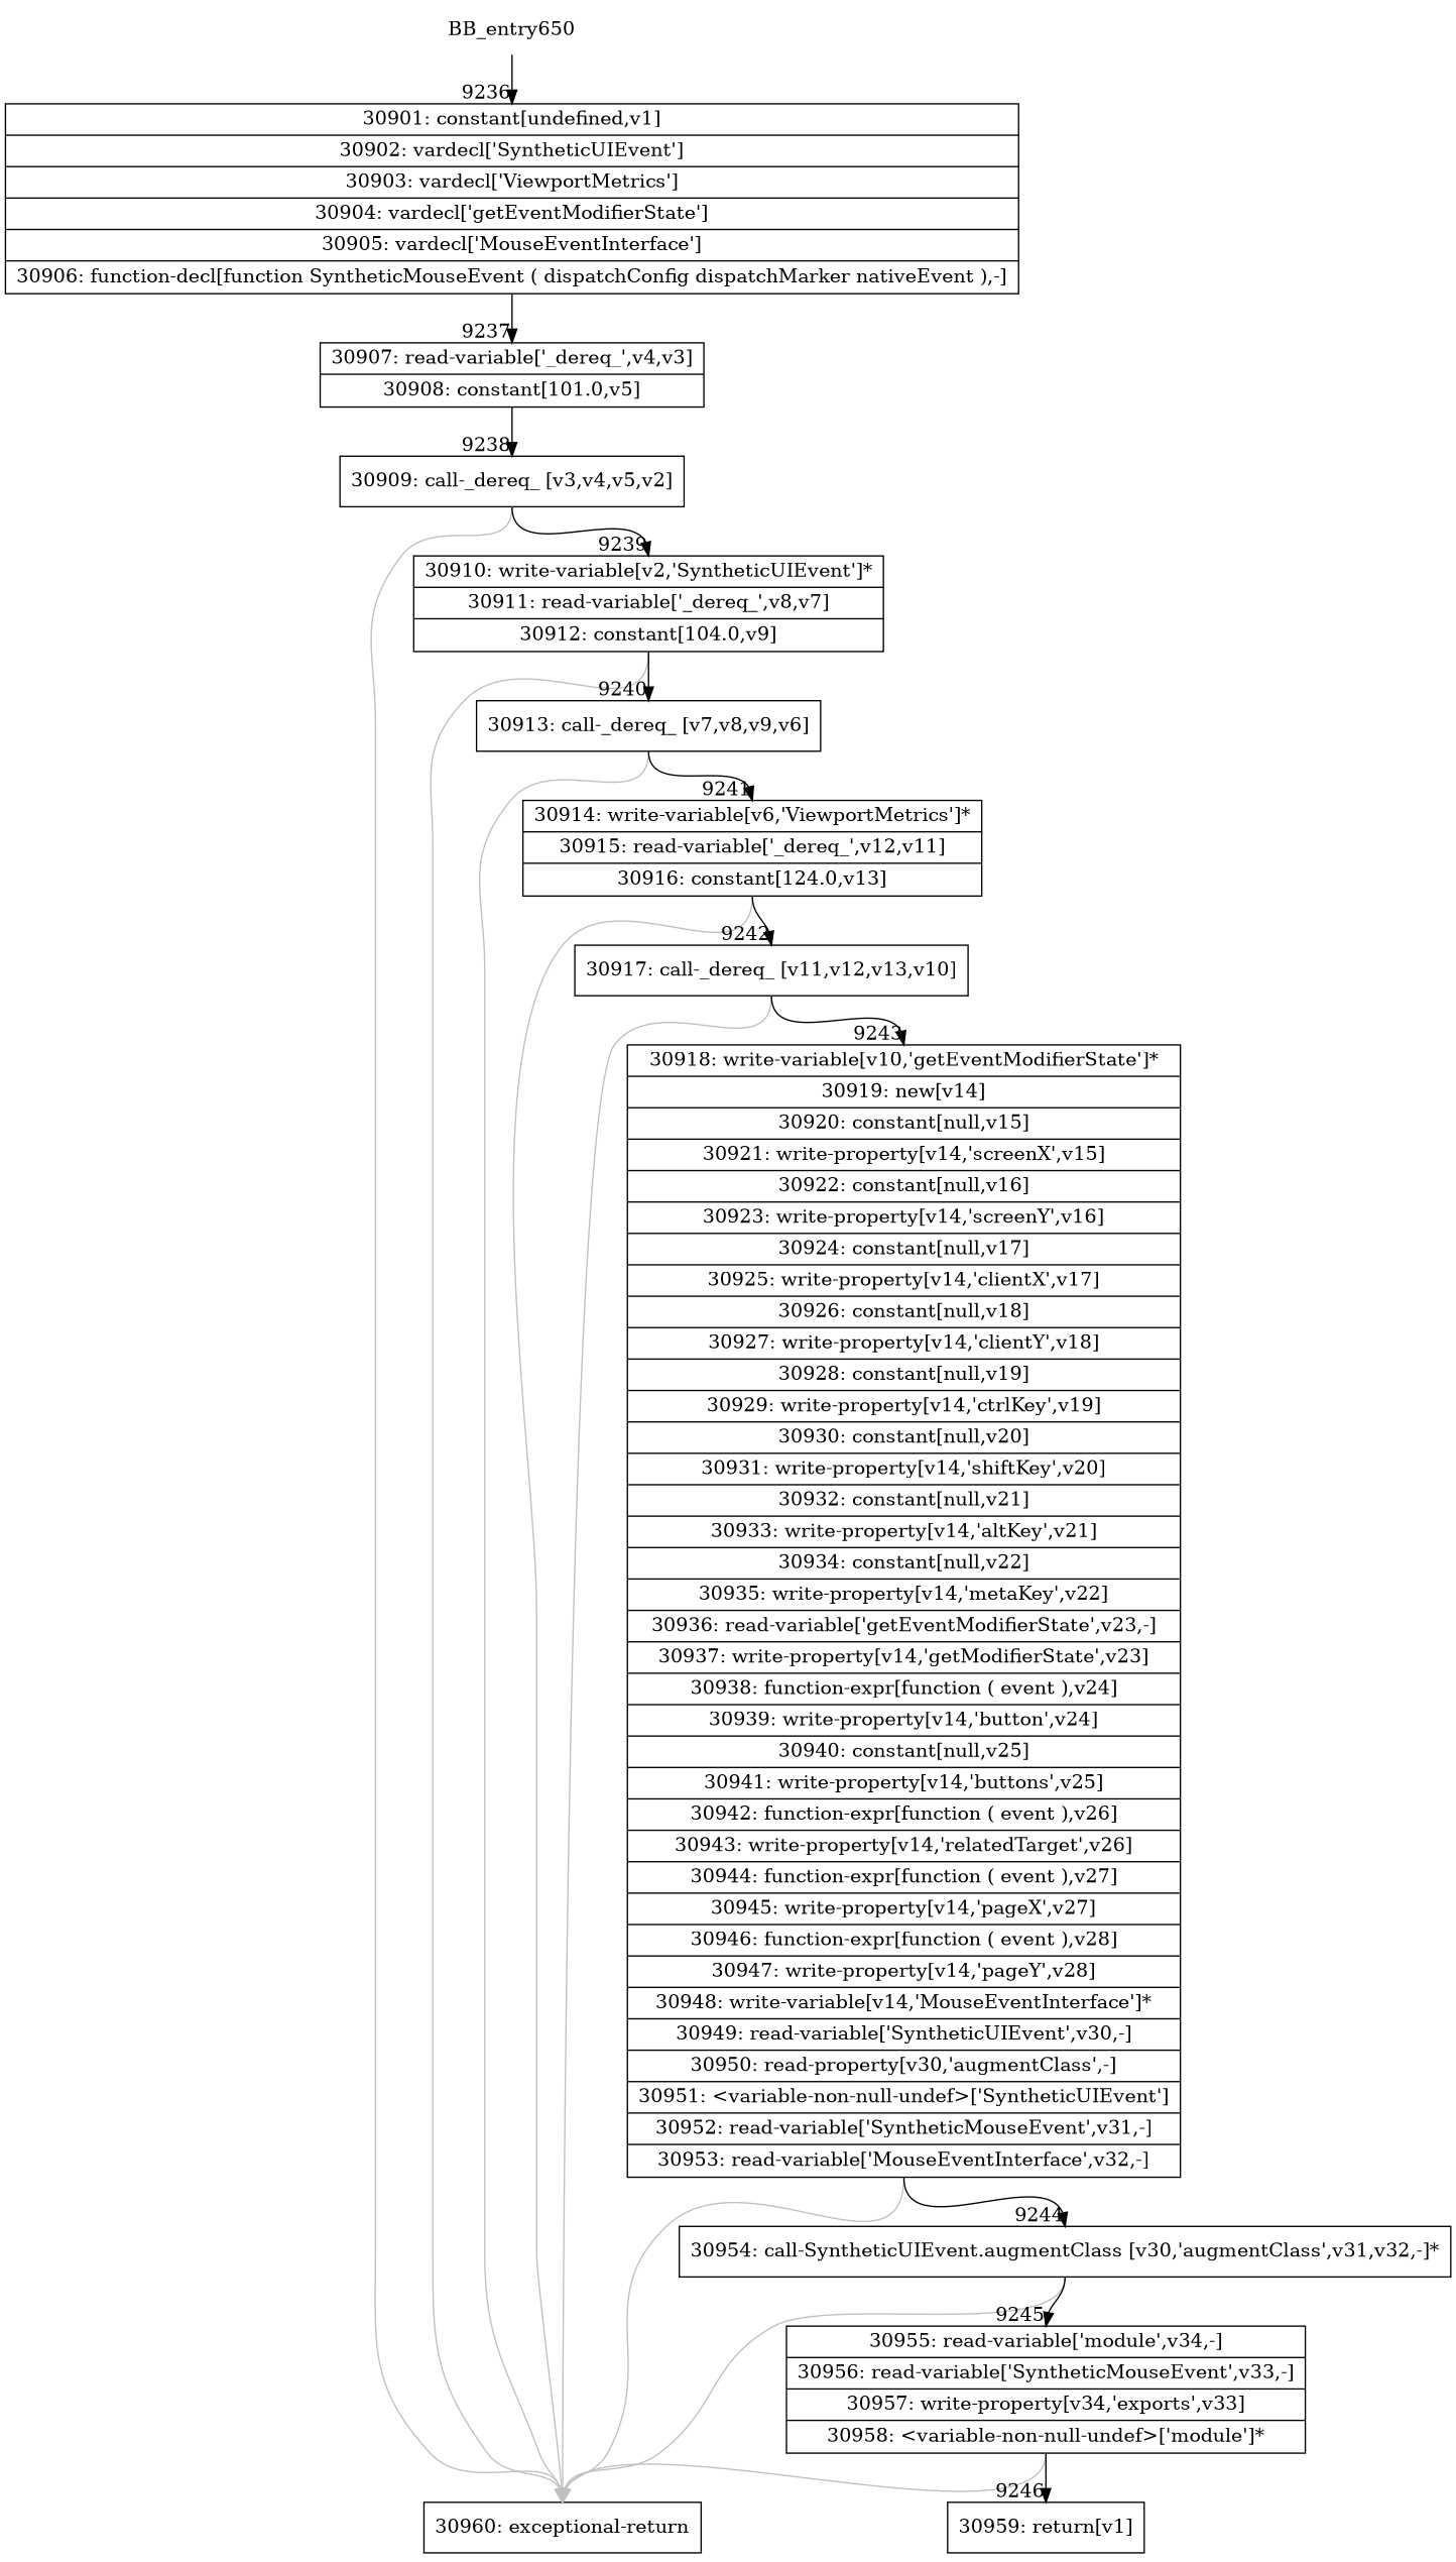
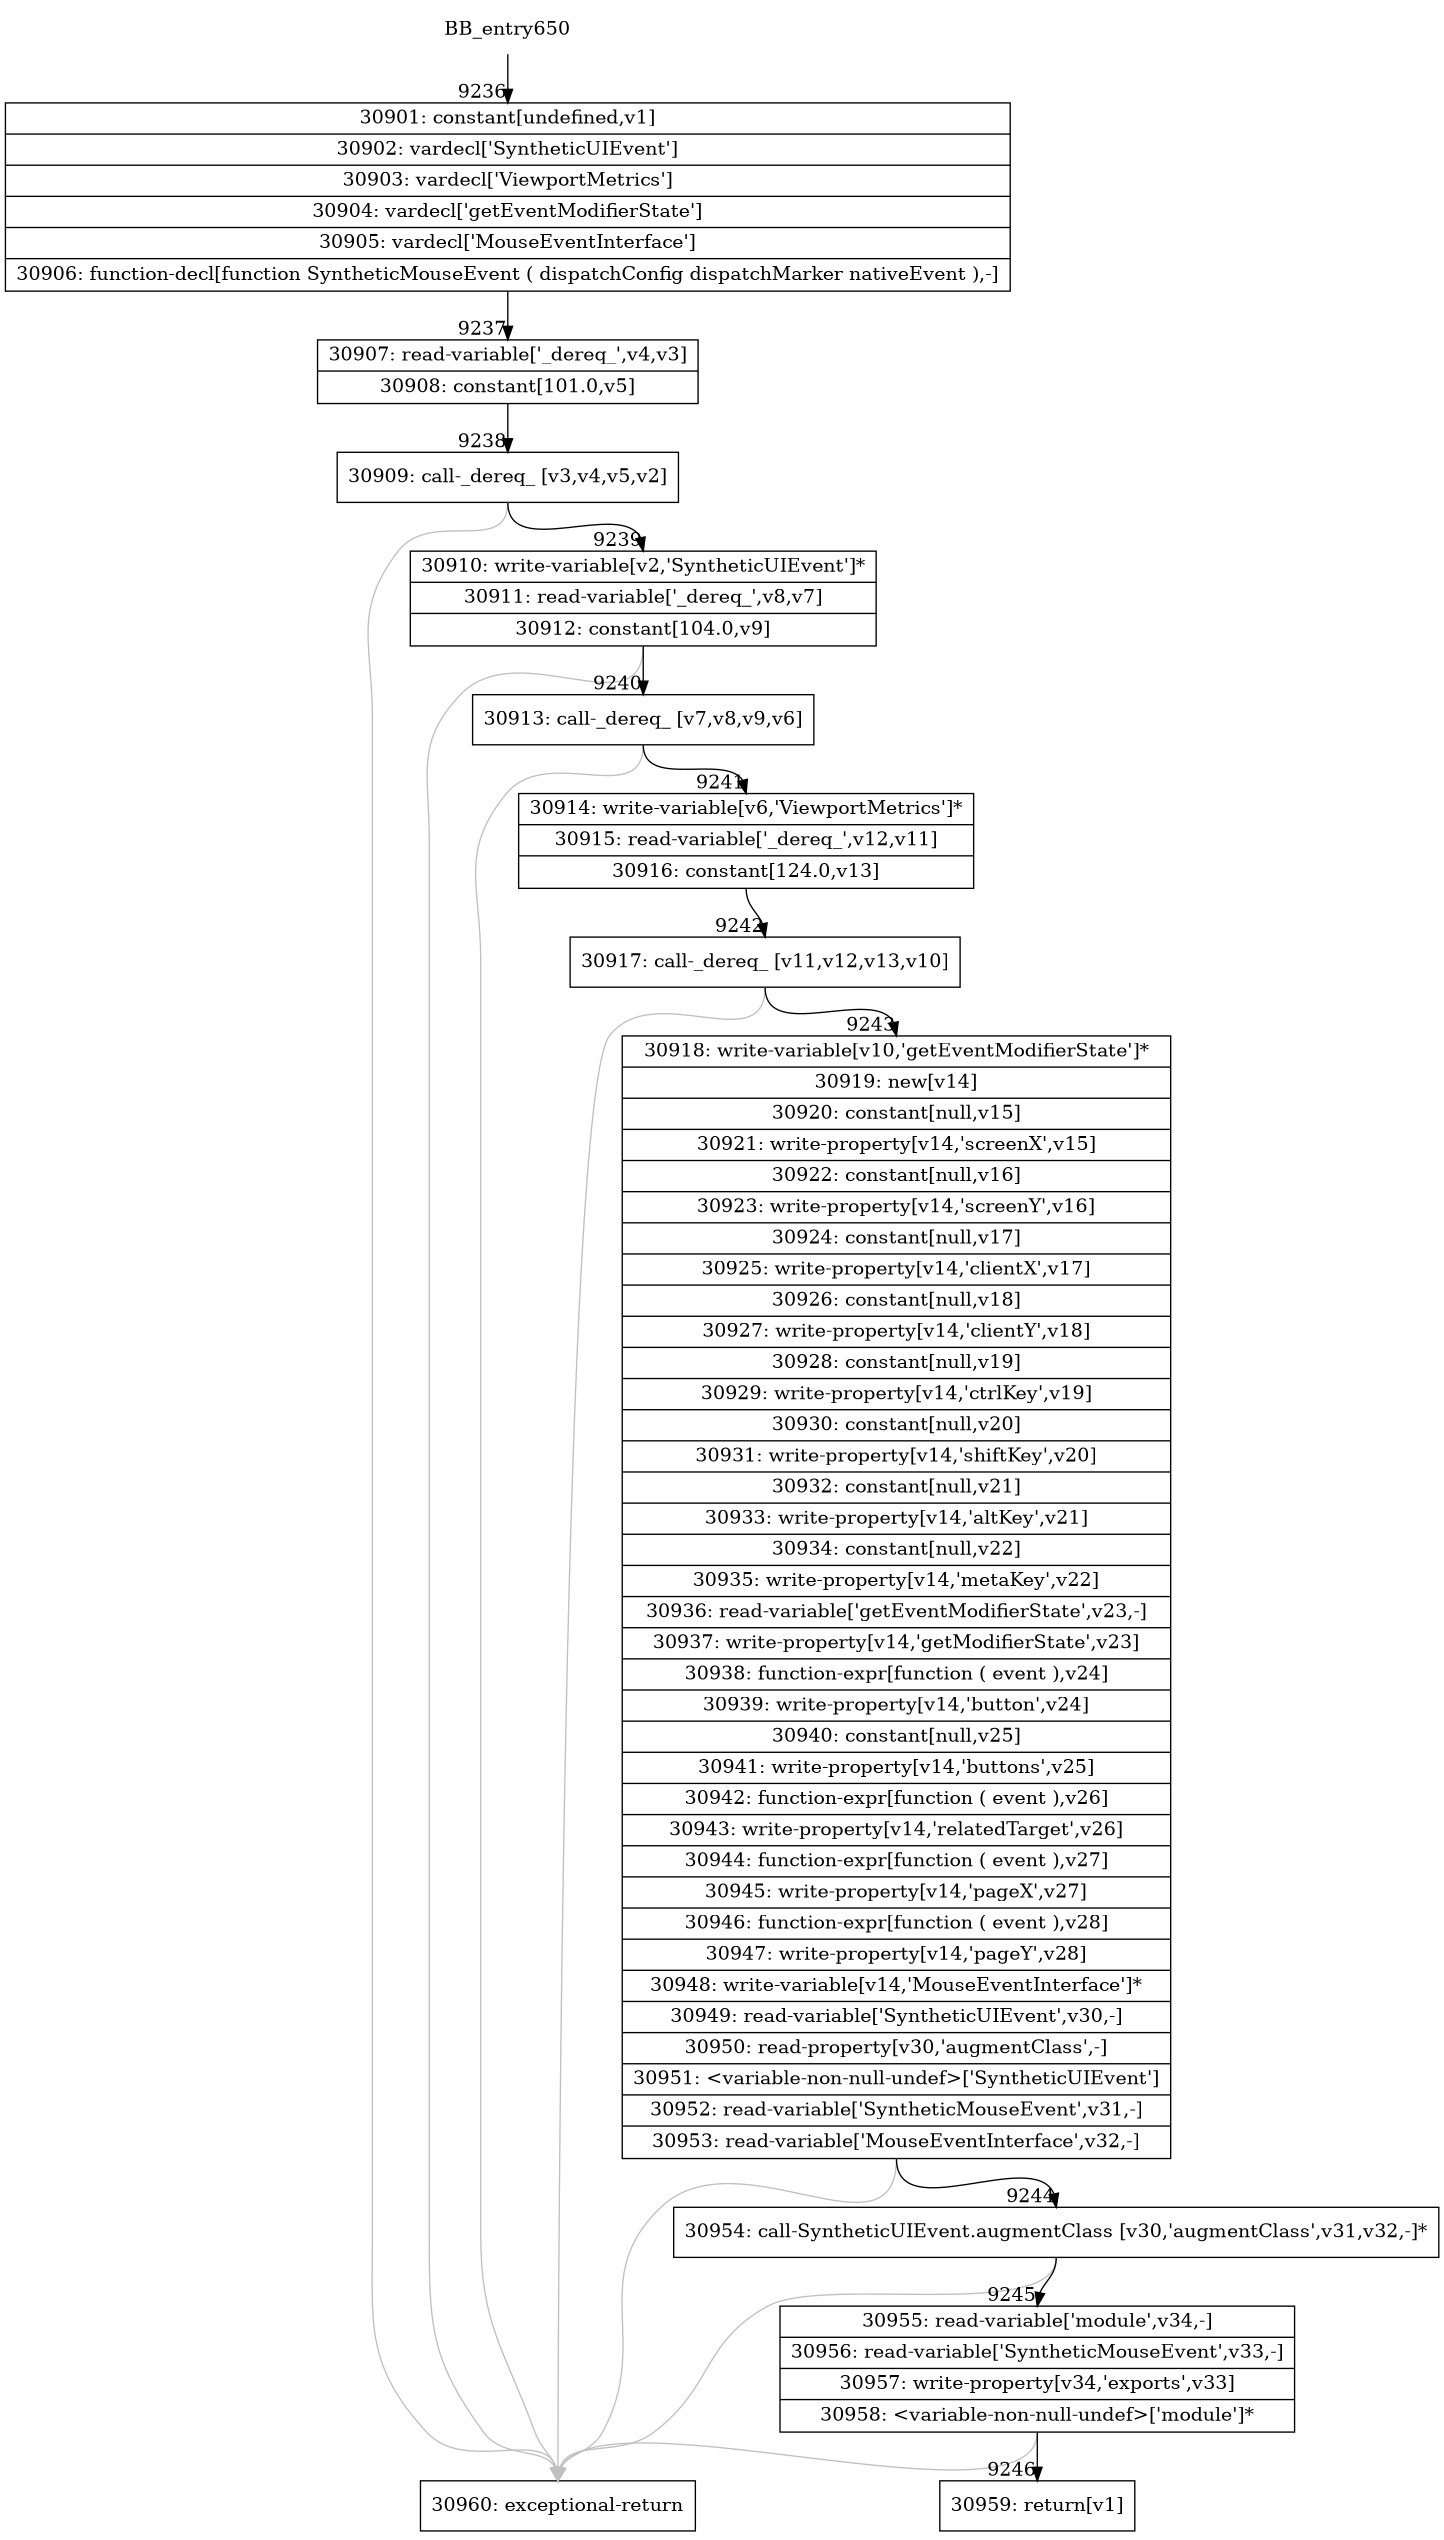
  digraph {
    rankdir=TD
    node [shape=record]
    edge [headport=n tailport=s]
    n1 [label=BB_entry650 shape=none]
    n2 [label="{30901: constant[undefined,v1]|30902: vardecl['SyntheticUIEvent']|30903: vardecl['ViewportMetrics']|30904: vardecl['getEventModifierState']|30905: vardecl['MouseEventInterface']|30906: function-decl[function SyntheticMouseEvent ( dispatchConfig dispatchMarker nativeEvent ),-]}"]
    n3 [label="{30907: read-variable['_dereq_',v4,v3]|30908: constant[101.0,v5]}"]
    n4 [label="{30909: call-_dereq_ [v3,v4,v5,v2]}"]
    n5 [label="{30960: exceptional-return}"]
    n6 [label="{30910: write-variable[v2,'SyntheticUIEvent']*|30911: read-variable['_dereq_',v8,v7]|30912: constant[104.0,v9]}"]
    n7 [label="{30913: call-_dereq_ [v7,v8,v9,v6]}"]
    n8 [label="{30914: write-variable[v6,'ViewportMetrics']*|30915: read-variable['_dereq_',v12,v11]|30916: constant[124.0,v13]}"]
    n9 [label="{30917: call-_dereq_ [v11,v12,v13,v10]}"]
    n10 [label="{30918: write-variable[v10,'getEventModifierState']*|30919: new[v14]|30920: constant[null,v15]|30921: write-property[v14,'screenX',v15]|30922: constant[null,v16]|30923: write-property[v14,'screenY',v16]|30924: constant[null,v17]|30925: write-property[v14,'clientX',v17]|30926: constant[null,v18]|30927: write-property[v14,'clientY',v18]|30928: constant[null,v19]|30929: write-property[v14,'ctrlKey',v19]|30930: constant[null,v20]|30931: write-property[v14,'shiftKey',v20]|30932: constant[null,v21]|30933: write-property[v14,'altKey',v21]|30934: constant[null,v22]|30935: write-property[v14,'metaKey',v22]|30936: read-variable['getEventModifierState',v23,-]|30937: write-property[v14,'getModifierState',v23]|30938: function-expr[function ( event ),v24]|30939: write-property[v14,'button',v24]|30940: constant[null,v25]|30941: write-property[v14,'buttons',v25]|30942: function-expr[function ( event ),v26]|30943: write-property[v14,'relatedTarget',v26]|30944: function-expr[function ( event ),v27]|30945: write-property[v14,'pageX',v27]|30946: function-expr[function ( event ),v28]|30947: write-property[v14,'pageY',v28]|30948: write-variable[v14,'MouseEventInterface']*|30949: read-variable['SyntheticUIEvent',v30,-]|30950: read-property[v30,'augmentClass',-]|30951: \<variable-non-null-undef\>['SyntheticUIEvent']|30952: read-variable['SyntheticMouseEvent',v31,-]|30953: read-variable['MouseEventInterface',v32,-]}"]
    n11 [label="{30954: call-SyntheticUIEvent.augmentClass [v30,'augmentClass',v31,v32,-]*}"]
    n12 [label="{30955: read-variable['module',v34,-]|30956: read-variable['SyntheticMouseEvent',v33,-]|30957: write-property[v34,'exports',v33]|30958: \<variable-non-null-undef\>['module']*}"]
    n13 [label="{30959: return[v1]}"]
    n1 -> n2 [headlabel="    9236"]
    n2 -> n3 [headlabel="      9237"]
    n3 -> n4 [headlabel="      9238"]
    n4 -> n5 [color=gray]
    n4 -> n6 [headlabel="      9239"]
    n6 -> n5 [color=gray]
    n6 -> n7 [headlabel="      9240"]
    n7 -> n5 [color=gray]
    n7 -> n8 [headlabel="      9241"]
-   n8 -> n5 [color=gray]
    n8 -> n9 [headlabel="      9242"]
    n9 -> n5 [color=gray]
    n9 -> n10 [headlabel="      9243"]
    n10 -> n5 [color=gray]
    n10 -> n11 [headlabel="      9244"]
    n11 -> n5 [color=gray]
    n11 -> n12 [headlabel="      9245"]
    n12 -> n5 [color=gray]
    n12 -> n13 [headlabel="      9246"]
  }
